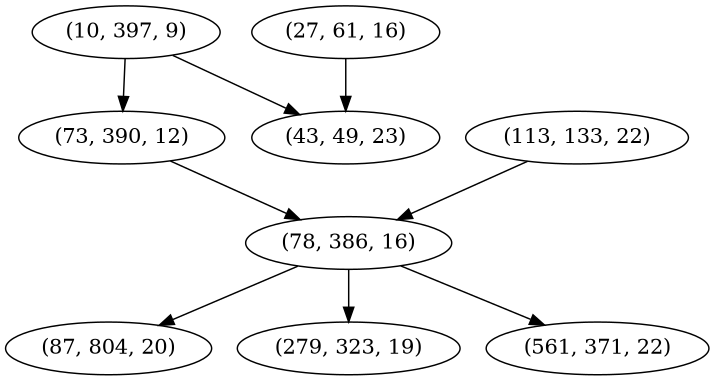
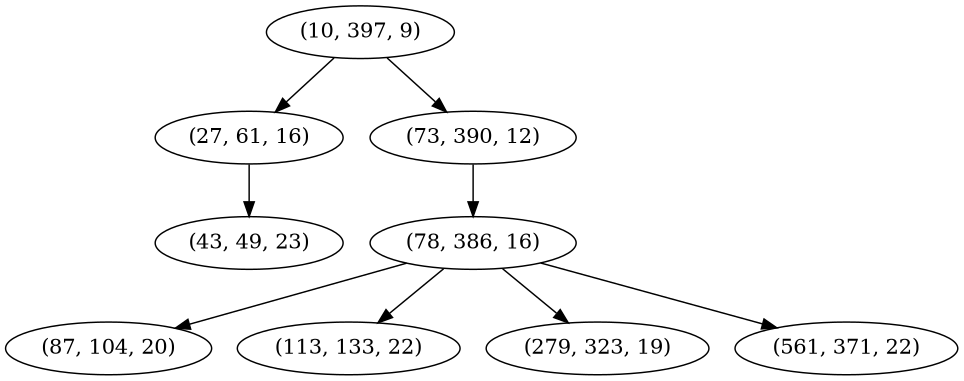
  digraph {
    "(10, 397, 9)"
    "(27, 61, 16)"
    "(73, 390, 12)"
    "(43, 49, 23)"
    "(78, 386, 16)"
-   "(87, 104, 20)" [label="(87, 804, 20)"]
+   "(87, 104, 20)"
    n7 [label="(113, 133, 22)"]
    "(279, 323, 19)"
    n9 [label="(561, 371, 22)"]
-   "(10, 397, 9)" -> "(43, 49, 23)"
+   "(10, 397, 9)" -> "(27, 61, 16)"
    "(10, 397, 9)" -> "(73, 390, 12)"
    "(27, 61, 16)" -> "(43, 49, 23)"
    "(73, 390, 12)" -> "(78, 386, 16)"
    "(78, 386, 16)" -> "(87, 104, 20)"
-   n7 -> "(78, 386, 16)"
+   "(78, 386, 16)" -> n7
    "(78, 386, 16)" -> "(279, 323, 19)"
    "(78, 386, 16)" -> n9
  }
